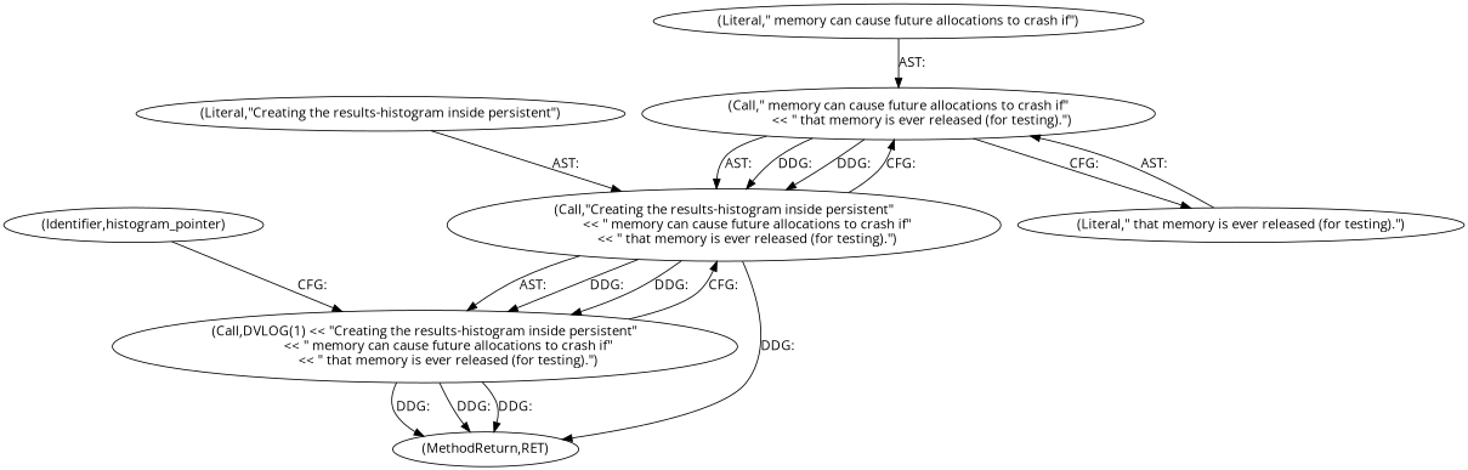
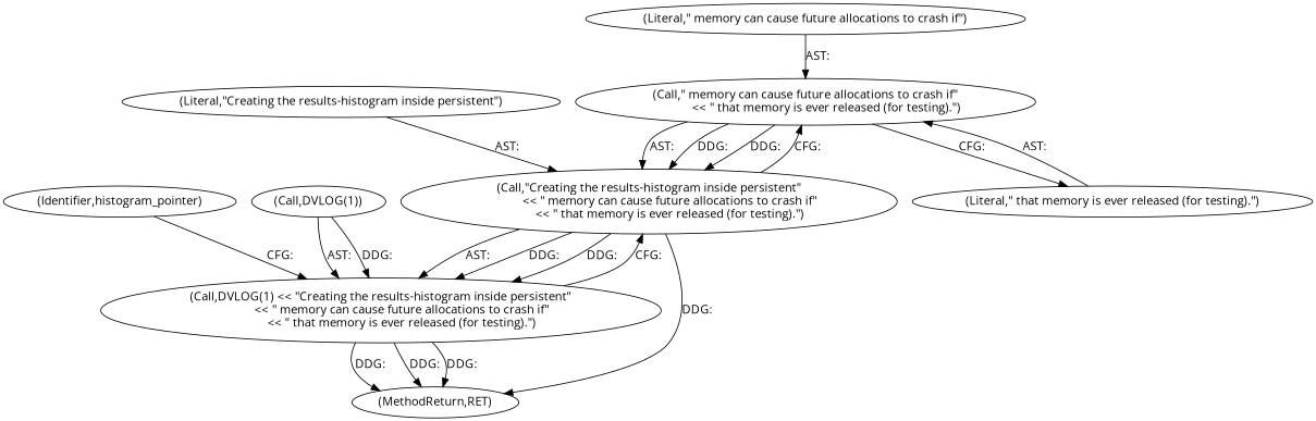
  digraph {
    fontname="Open Sans"
    node [fontname="Open Sans"]
    edge [fontname="Open Sans"]
    n1 [label="(Call,\" memory can cause future allocations to crash if\"\n             << \" that memory is ever released (for testing).\")"]
    n2 [label="(Call,\"Creating the results-histogram inside persistent\"\n             << \" memory can cause future allocations to crash if\"\n             << \" that memory is ever released (for testing).\")"]
    n3 [label="(Literal,\" that memory is ever released (for testing).\")"]
    n4 [label="(Call,DVLOG(1) << \"Creating the results-histogram inside persistent\"\n             << \" memory can cause future allocations to crash if\"\n             << \" that memory is ever released (for testing).\")"]
    n5 [label="(MethodReturn,RET)"]
    n6 [label="(Identifier,histogram_pointer)"]
    n7 [label="(Literal,\"Creating the results-histogram inside persistent\")"]
    n8 [label="(Literal,\" memory can cause future allocations to crash if\")"]
+   n9 [label="(Call,DVLOG(1))"]
    n1 -> n2 [label="AST: "]
    n1 -> n2 [label="DDG: "]
    n1 -> n2 [label="DDG: "]
    n1 -> n3 [label="CFG: "]
    n2 -> n1 [label="CFG: "]
    n2 -> n4 [label="AST: "]
    n2 -> n4 [label="DDG: "]
    n2 -> n4 [label="DDG: "]
    n2 -> n5 [label="DDG: "]
    n3 -> n1 [label="AST: "]
    n4 -> n2 [label="CFG: "]
    n4 -> n5 [label="DDG: "]
    n4 -> n5 [label="DDG: "]
    n4 -> n5 [label="DDG: "]
    n6 -> n4 [label="CFG: "]
    n7 -> n2 [label="AST: "]
    n8 -> n1 [label="AST: "]
+   n9 -> n4 [label="AST: "]
+   n9 -> n4 [label="DDG: "]
  }
